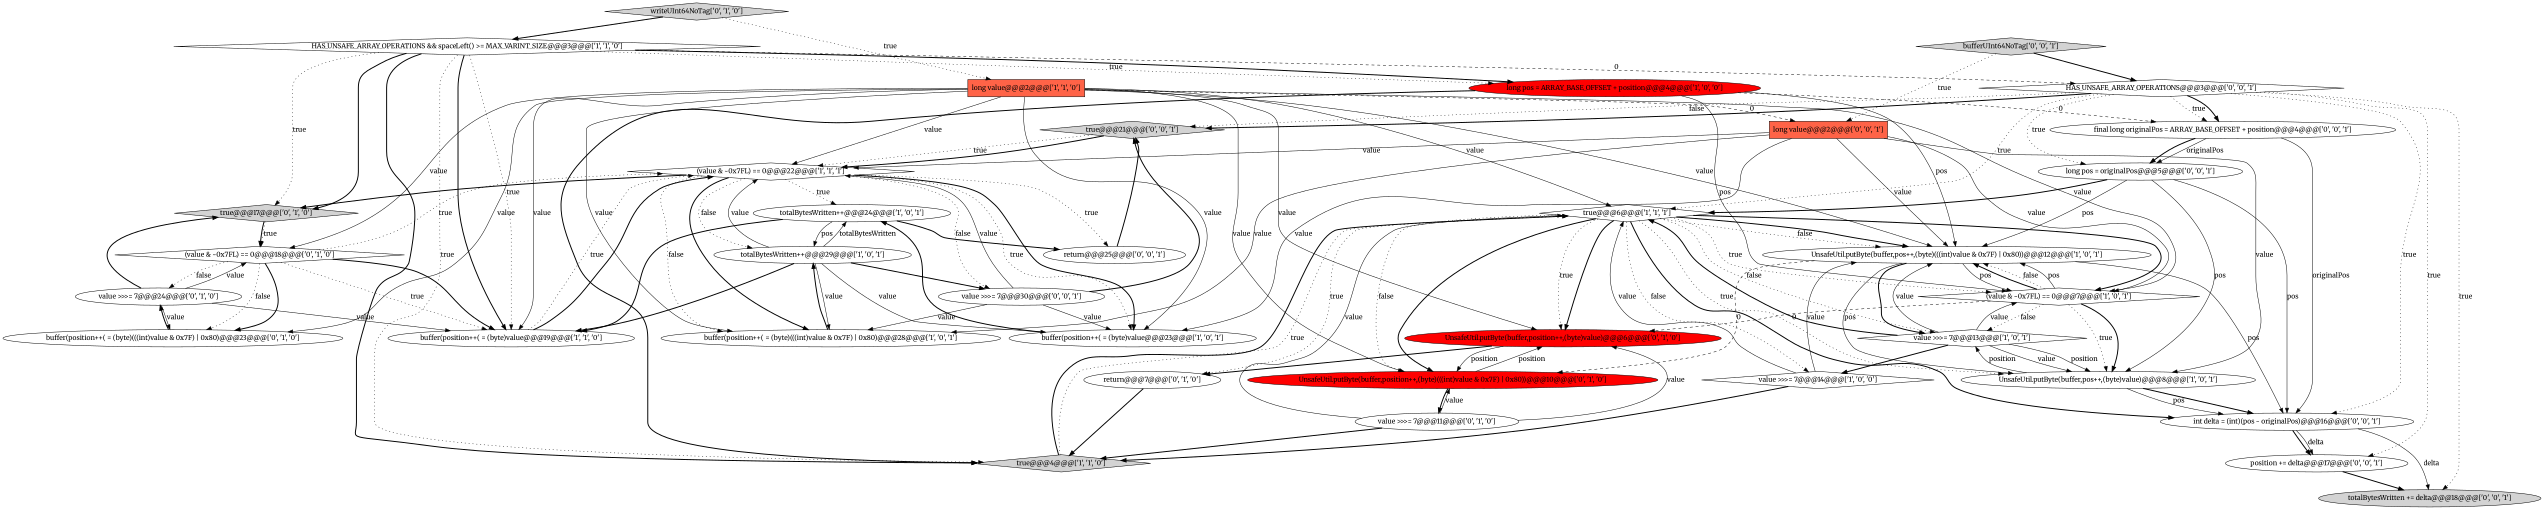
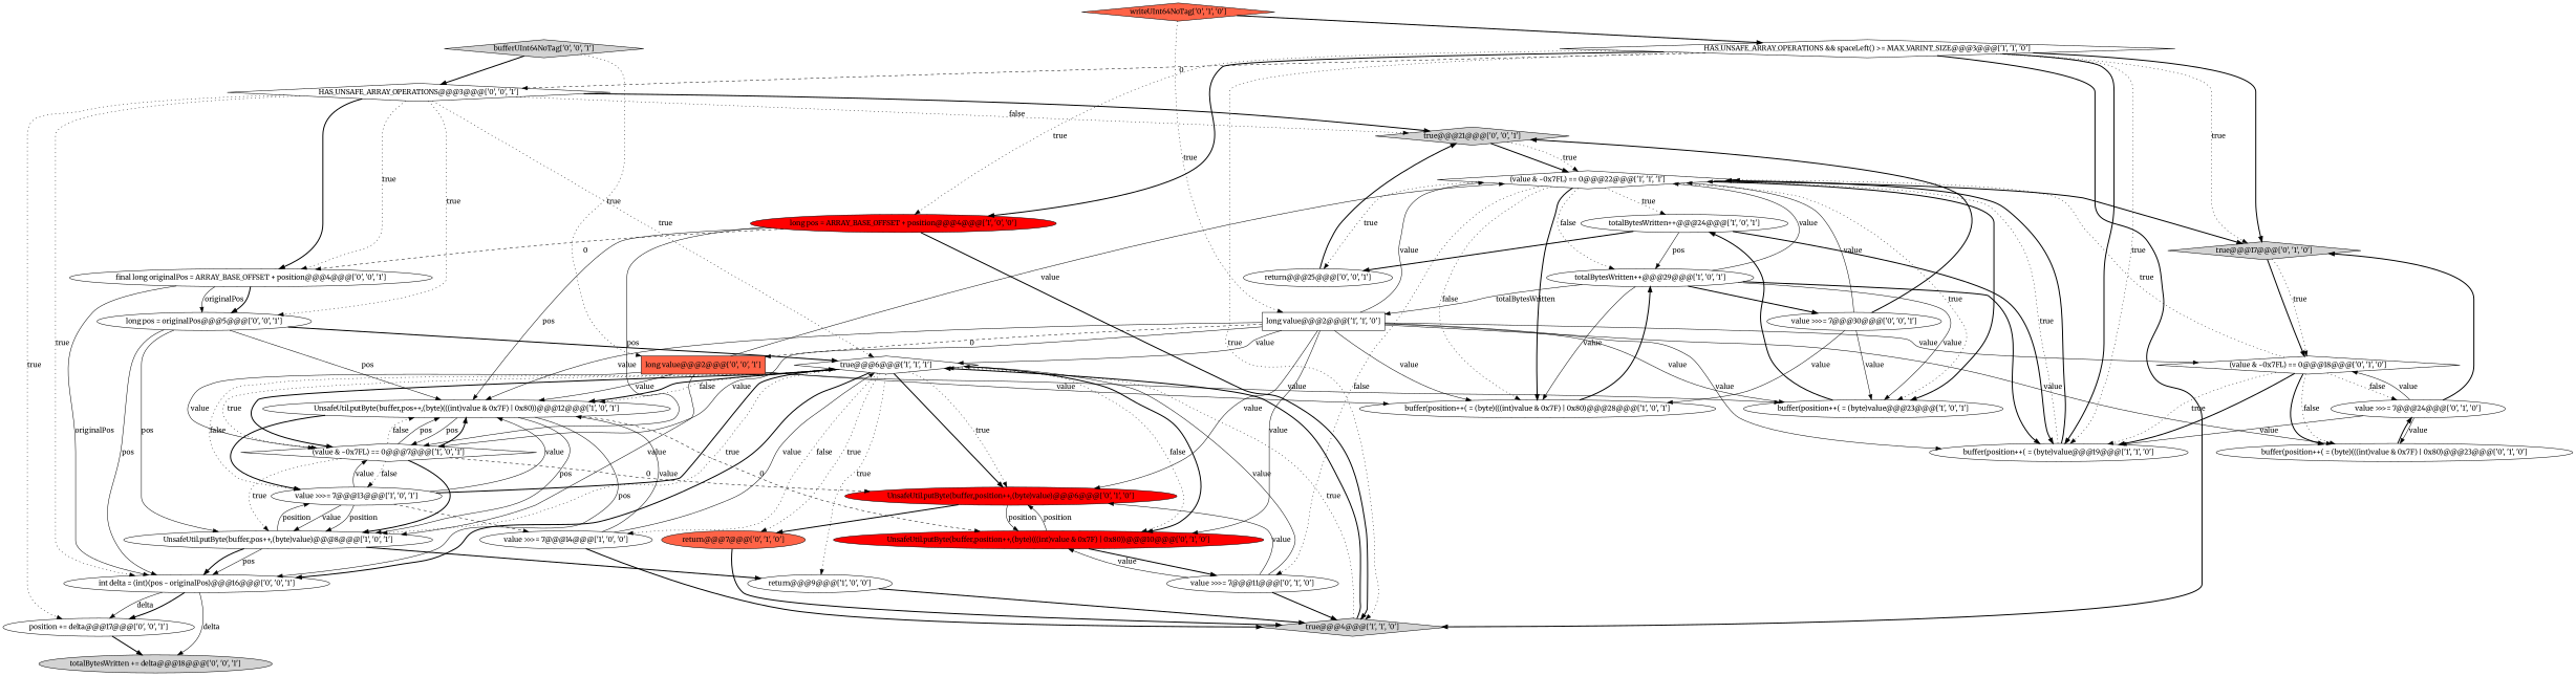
  digraph {
    fontname=Merriweather
    node [fillcolor=white fontname=Merriweather shape=ellipse style=filled]
    edge [fontname=Merriweather style=solid]
    n1 [label="HAS_UNSAFE_ARRAY_OPERATIONS && spaceLeft() >= MAX_VARINT_SIZE@@@3@@@['1', '1', '0']" shape=diamond]
    n2 [label="HAS_UNSAFE_ARRAY_OPERATIONS@@@3@@@['0', '0', '1']" shape=diamond]
    n3 [fillcolor=lightgray label="true@@@4@@@['1', '1', '0']" shape=diamond]
    n4 [fillcolor=red label="long pos = ARRAY_BASE_OFFSET + position@@@4@@@['1', '0', '0']"]
    n5 [label="buffer(position++( = (byte)value@@@19@@@['1', '1', '0']"]
    n6 [fillcolor=lightgray label="true@@@17@@@['0', '1', '0']" shape=diamond]
    n7 [fillcolor=lightgray label="true@@@21@@@['0', '0', '1']" shape=diamond]
    n8 [label="true@@@6@@@['1', '1', '1']" shape=diamond]
    n9 [label="long pos = originalPos@@@5@@@['0', '0', '1']"]
    n10 [label="int delta = (int)(pos - originalPos)@@@16@@@['0', '0', '1']"]
    n11 [label="position += delta@@@17@@@['0', '0', '1']"]
    n12 [fillcolor=lightgray label="totalBytesWritten += delta@@@18@@@['0', '0', '1']"]
    n13 [label="final long originalPos = ARRAY_BASE_OFFSET + position@@@4@@@['0', '0', '1']"]
    n14 [label="UnsafeUtil.putByte(buffer,pos++,(byte)(((int)value & 0x7F) | 0x80))@@@12@@@['1', '0', '1']"]
    n15 [label="(value & ~0x7FL) == 0@@@7@@@['1', '0', '1']" shape=diamond]
    n16 [label="(value & ~0x7FL) == 0@@@22@@@['1', '1', '1']" shape=diamond]
    n17 [label="(value & ~0x7FL) == 0@@@18@@@['0', '1', '0']" shape=diamond]
    n18 [label="totalBytesWritten++@@@24@@@['1', '0', '1']"]
    n19 [label="totalBytesWritten++@@@29@@@['1', '0', '1']"]
    n20 [label="return@@@25@@@['0', '0', '1']"]
    n21 [label="buffer(position++( = (byte)(((int)value & 0x7F) | 0x80)@@@28@@@['1', '0', '1']"]
    n22 [label="buffer(position++( = (byte)value@@@23@@@['1', '0', '1']"]
    n23 [label="value >>>= 7@@@30@@@['0', '0', '1']"]
-   n24 [label="value >>>= 7@@@14@@@['1', '0', '0']" shape=diamond]
-   n25 [label="value >>>= 7@@@13@@@['1', '0', '1']" shape=diamond]
+   n24 [label="value >>>= 7@@@14@@@['1', '0', '0']"]
+   n25 [label="value >>>= 7@@@13@@@['1', '0', '1']"]
    n26 [label="UnsafeUtil.putByte(buffer,pos++,(byte)value)@@@8@@@['1', '0', '1']"]
    n27 [fillcolor=red label="UnsafeUtil.putByte(buffer,position++,(byte)(((int)value & 0x7F) | 0x80))@@@10@@@['0', '1', '0']"]
    n28 [fillcolor=red label="UnsafeUtil.putByte(buffer,position++,(byte)value)@@@6@@@['0', '1', '0']"]
-   n30 [label="return@@@7@@@['0', '1', '0']"]
+   n29 [label="return@@@9@@@['1', '0', '0']"]
+   n30 [fillcolor=tomato label="return@@@7@@@['0', '1', '0']"]
    n31 [fillcolor=lightgray label="bufferUInt64NoTag['0', '0', '1']" shape=diamond]
    n32 [fillcolor=tomato label="long value@@@2@@@['0', '0', '1']" shape=box]
    n33 [label="value >>>= 7@@@11@@@['0', '1', '0']"]
-   n34 [fillcolor=lightgray label="writeUInt64NoTag['0', '1', '0']" shape=diamond]
-   n35 [fillcolor=tomato label="long value@@@2@@@['1', '1', '0']" shape=box]
+   n34 [fillcolor=tomato label="writeUInt64NoTag['0', '1', '0']" shape=diamond]
+   n35 [label="long value@@@2@@@['1', '1', '0']" shape=box]
    n36 [label="buffer(position++( = (byte)(((int)value & 0x7F) | 0x80)@@@23@@@['0', '1', '0']"]
    n37 [label="value >>>= 7@@@24@@@['0', '1', '0']"]
    n1 -> n2 [label=0 style=dashed]
    n1 -> n3 [label=true style=dotted]
    n1 -> n3 [style=bold]
    n1 -> n4 [label=true style=dotted]
    n1 -> n4 [style=bold]
    n1 -> n5 [style=bold]
    n1 -> n5 [label=true style=dotted]
    n1 -> n6 [label=true style=dotted]
    n1 -> n6 [style=bold]
    n2 -> n7 [style=bold]
    n2 -> n7 [label=false style=dotted]
    n2 -> n8 [label=true style=dotted]
    n2 -> n9 [label=true style=dotted]
    n2 -> n10 [label=true style=dotted]
    n2 -> n11 [label=true style=dotted]
-   n2 -> n12 [label=true style=dotted]
    n2 -> n13 [label=true style=dotted]
    n2 -> n13 [style=bold]
    n3 -> n8 [label=true style=dotted]
    n3 -> n8 [style=bold]
    n4 -> n3 [style=bold]
    n4 -> n13 [label=0 style=dashed]
    n4 -> n14 [label=pos]
    n4 -> n15 [label=pos]
    n5 -> n16 [label=true style=dotted]
    n5 -> n16 [style=bold]
    n6 -> n17 [label=true style=dotted]
    n6 -> n17 [style=bold]
    n7 -> n16 [label=true style=dotted]
    n7 -> n16 [style=bold]
    n8 -> n10 [style=bold]
    n8 -> n14 [label=false style=dotted]
    n8 -> n14 [style=bold]
    n8 -> n15 [label=true style=dotted]
    n8 -> n15 [style=bold]
    n8 -> n24 [label=false style=dotted]
    n8 -> n25 [label=false style=dotted]
    n8 -> n26 [label=true style=dotted]
    n8 -> n27 [label=false style=dotted]
    n8 -> n27 [style=bold]
    n8 -> n28 [label=true style=dotted]
    n8 -> n28 [style=bold]
+   n8 -> n29 [label=true style=dotted]
    n8 -> n30 [label=true style=dotted]
    n9 -> n8 [style=bold]
    n9 -> n10 [label=pos]
    n9 -> n14 [label=pos]
    n9 -> n26 [label=pos]
    n10 -> n11 [style=bold]
    n10 -> n11 [label=delta]
    n10 -> n12 [label=delta]
    n11 -> n12 [style=bold]
    n13 -> n9 [label=originalPos]
    n13 -> n9 [style=bold]
    n13 -> n10 [label=originalPos]
    n14 -> n10 [label=pos]
    n14 -> n15 [label=pos]
    n14 -> n25 [style=bold]
    n14 -> n26 [label=pos]
    n14 -> n27 [label=0 style=dashed]
    n15 -> n14 [style=bold]
    n15 -> n14 [label=false style=dotted]
    n15 -> n14 [label=pos]
    n15 -> n25 [label=false style=dotted]
    n15 -> n26 [label=true style=dotted]
    n15 -> n26 [style=bold]
    n15 -> n28 [label=0 style=dashed]
    n16 -> n6 [style=bold]
    n16 -> n18 [label=true style=dotted]
    n16 -> n19 [label=false style=dotted]
    n16 -> n20 [label=true style=dotted]
    n16 -> n21 [label=false style=dotted]
    n16 -> n21 [style=bold]
    n16 -> n22 [label=true style=dotted]
    n16 -> n22 [style=bold]
-   n16 -> n23 [label=false style=dotted]
+   n16 -> n33 [label=false style=dotted]
    n17 -> n5 [style=bold]
    n17 -> n5 [label=true style=dotted]
    n17 -> n16 [label=true style=dotted]
    n17 -> n36 [style=bold]
    n17 -> n36 [label=false style=dotted]
    n17 -> n37 [label=false style=dotted]
    n18 -> n5 [style=bold]
    n18 -> n19 [label=pos]
    n18 -> n20 [style=bold]
    n19 -> n5 [style=bold]
    n19 -> n16 [label=value]
-   n19 -> n18 [label=totalBytesWritten]
+   n19 -> n35 [label=totalBytesWritten]
    n19 -> n21 [label=value]
    n19 -> n22 [label=value]
    n19 -> n23 [style=bold]
    n20 -> n7 [style=bold]
    n21 -> n19 [style=bold]
    n22 -> n18 [style=bold]
    n23 -> n7 [style=bold]
    n23 -> n16 [label=value]
    n23 -> n21 [label=value]
    n23 -> n22 [label=value]
    n24 -> n3 [style=bold]
    n24 -> n8 [label=value]
    n24 -> n14 [label=value]
    n25 -> n8 [style=bold]
    n25 -> n14 [label=value]
    n25 -> n15 [label=value]
-   n25 -> n24 [style=bold]
+   n25 -> n24 [style=dashed]
    n25 -> n26 [label=value]
    n25 -> n26 [label=position]
    n26 -> n10 [style=bold]
    n26 -> n10 [label=pos]
    n26 -> n25 [label=position]
+   n26 -> n29 [style=bold]
    n27 -> n28 [label=position]
    n27 -> n33 [style=bold]
    n28 -> n27 [label=position]
    n28 -> n30 [style=bold]
+   n29 -> n3 [style=bold]
    n30 -> n3 [style=bold]
    n31 -> n2 [style=bold]
    n31 -> n32 [label=true style=dotted]
    n32 -> n14 [label=value]
    n32 -> n15 [label=value]
    n32 -> n16 [label=value]
    n32 -> n21 [label=value]
    n32 -> n22 [label=value]
    n32 -> n26 [label=value]
    n33 -> n3 [style=bold]
    n33 -> n8 [label=value]
    n33 -> n27 [label=value]
    n33 -> n28 [label=value]
    n34 -> n1 [style=bold]
    n34 -> n35 [label=true style=dotted]
    n35 -> n5 [label=value]
    n35 -> n8 [label=value]
    n35 -> n14 [label=value]
    n35 -> n15 [label=value]
    n35 -> n16 [label=value]
    n35 -> n17 [label=value]
    n35 -> n21 [label=value]
    n35 -> n22 [label=value]
    n35 -> n27 [label=value]
    n35 -> n28 [label=value]
    n35 -> n32 [label=0 style=dashed]
    n35 -> n36 [label=value]
    n36 -> n37 [style=bold]
    n37 -> n5 [label=value]
    n37 -> n6 [style=bold]
    n37 -> n17 [label=value]
    n37 -> n36 [label=value]
  }
